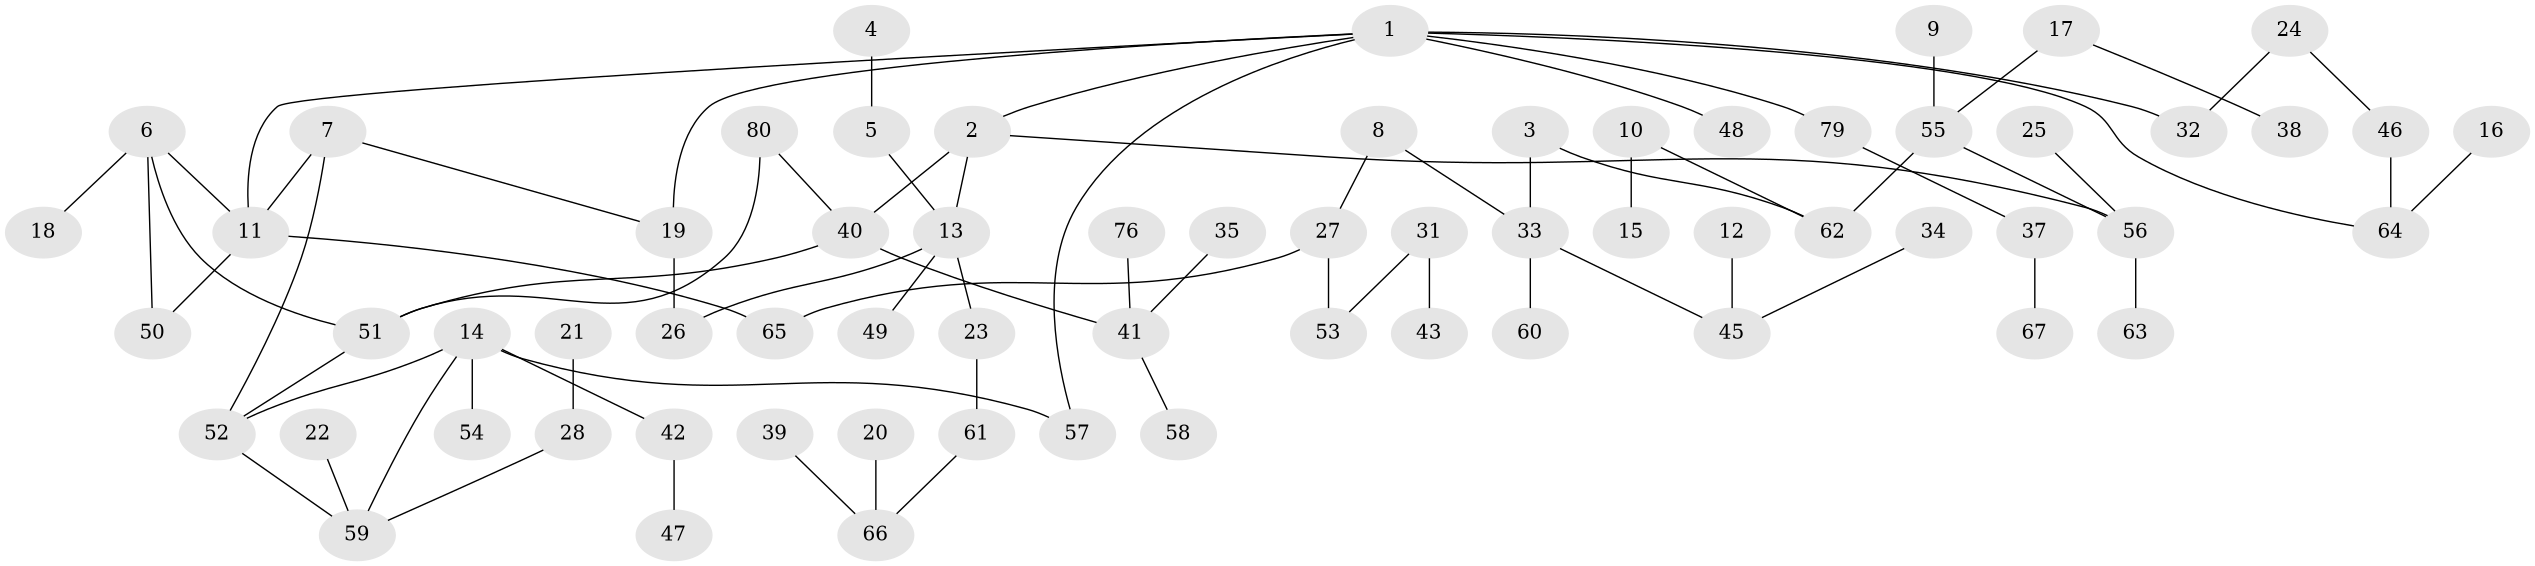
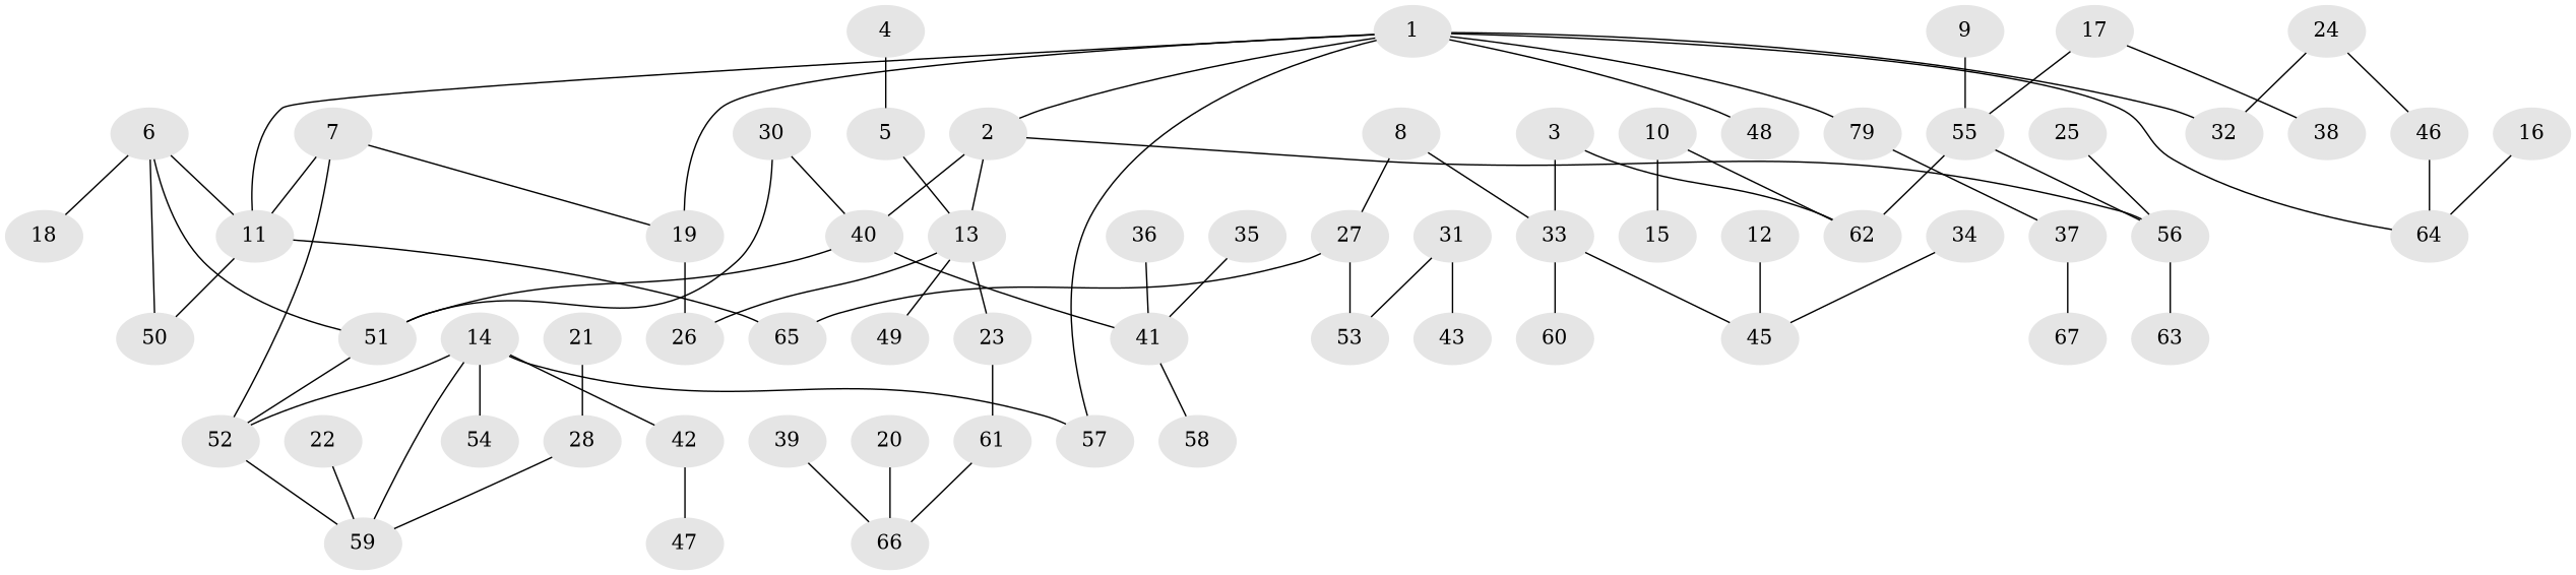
  graph {
    node [color=gray90 style=filled]
    edge [weight=1.0]
    1
    2
    11
    19
    n5 [label=79]
    32
    48
    57
    64
    13
    40
    56
    50
    65
    26
    37
    23
    49
    51
    41
    63
    3
    33
    62
    45
    60
    4
    5
    6
    18
    52
    7
    59
    8
    27
    53
    9
    55
    10
    15
    12
    61
    14
    42
    54
    47
    16
    17
    38
    20
    66
    21
    28
    22
    24
    46
    25
    67
-   30 [label=80]
+   30
    31
    43
    34
    35
    58
-   36 [label=76]
+   36
    39
    1 -- 2
    1 -- 11
    1 -- 19
    1 -- n5
    1 -- 32
    1 -- 48
    1 -- 57
    1 -- 64
    2 -- 13
    2 -- 40
    2 -- 56
    11 -- 50
    11 -- 65
    19 -- 26
    n5 -- 37
    13 -- 26
    13 -- 23
    13 -- 49
    40 -- 51
    40 -- 41 [weight=2.0]
    56 -- 63
    37 -- 67
    23 -- 61
    51 -- 52
    41 -- 58
    3 -- 33
    3 -- 62
    33 -- 45
    33 -- 60
    4 -- 5
    5 -- 13
    6 -- 11
    6 -- 50
    6 -- 51
    6 -- 18
    52 -- 59
    7 -- 11
    7 -- 19
    7 -- 52
    8 -- 33
    8 -- 27
    27 -- 65
    27 -- 53
    9 -- 55
    55 -- 56
    55 -- 62
    10 -- 62
    10 -- 15
    12 -- 45
    61 -- 66
    14 -- 57
    14 -- 52
    14 -- 59
    14 -- 42
    14 -- 54
    42 -- 47
    16 -- 64
    17 -- 55
    17 -- 38
    20 -- 66
    21 -- 28
    28 -- 59
    22 -- 59
    24 -- 32
    24 -- 46
    46 -- 64
    25 -- 56
    30 -- 40
    30 -- 51
    31 -- 53
    31 -- 43
    34 -- 45
    35 -- 41
    36 -- 41
    39 -- 66
  }
